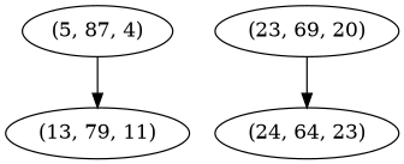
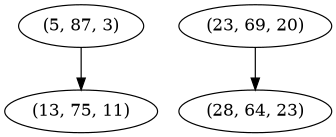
  digraph {
-   "(5, 87, 4)"
-   "(13, 79, 11)"
+   "(5, 87, 4)" [label="(5, 87, 3)"]
+   "(13, 79, 11)" [label="(13, 75, 11)"]
    "(23, 69, 20)"
-   "(28, 64, 23)" [label="(24, 64, 23)"]
+   "(28, 64, 23)"
    "(5, 87, 4)" -> "(13, 79, 11)"
    "(23, 69, 20)" -> "(28, 64, 23)"
  }
